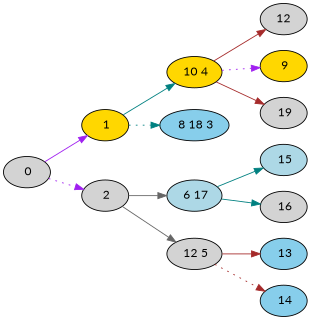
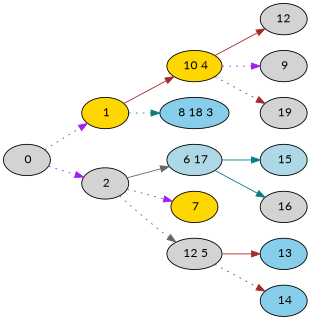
  digraph {
    fontname=Lato
    rankdir=LR
    node [fillcolor=lightgrey fontname=Lato style=filled]
    edge [color=teal fontname=Lato style=solid]
    " 1" [fillcolor=gold]
    " 0"
    " 2"
    " 10 4" [fillcolor=gold]
    " 8 18 3" [fillcolor=skyblue]
    " 6 17" [fillcolor=lightblue]
+   " 7" [fillcolor=gold]
    " 12 5"
    n9 [label=12]
-   " 9" [fillcolor=gold]
+   " 9"
    " 19"
    " 15" [fillcolor=lightblue]
    " 16"
    " 13" [fillcolor=skyblue]
    " 14" [fillcolor=skyblue]
-   " 1" -> " 10 4"
+   " 1" -> " 10 4" [color=brown]
    " 1" -> " 8 18 3" [style=dotted]
-   " 0" -> " 1" [color=purple]
+   " 0" -> " 1" [color=purple style=dotted]
    " 0" -> " 2" [color=purple style=dotted]
    " 2" -> " 6 17" [color=gray40]
-   " 2" -> " 12 5" [color=gray40]
+   " 2" -> " 7" [color=purple style=dotted]
+   " 2" -> " 12 5" [color=gray40 style=dotted]
    " 10 4" -> n9 [color=brown]
    " 10 4" -> " 9" [color=purple style=dotted]
-   " 10 4" -> " 19" [color=brown]
+   " 10 4" -> " 19" [color=brown style=dotted]
    " 6 17" -> " 15"
    " 6 17" -> " 16"
    " 12 5" -> " 13" [color=brown]
    " 12 5" -> " 14" [color=brown style=dotted]
  }
